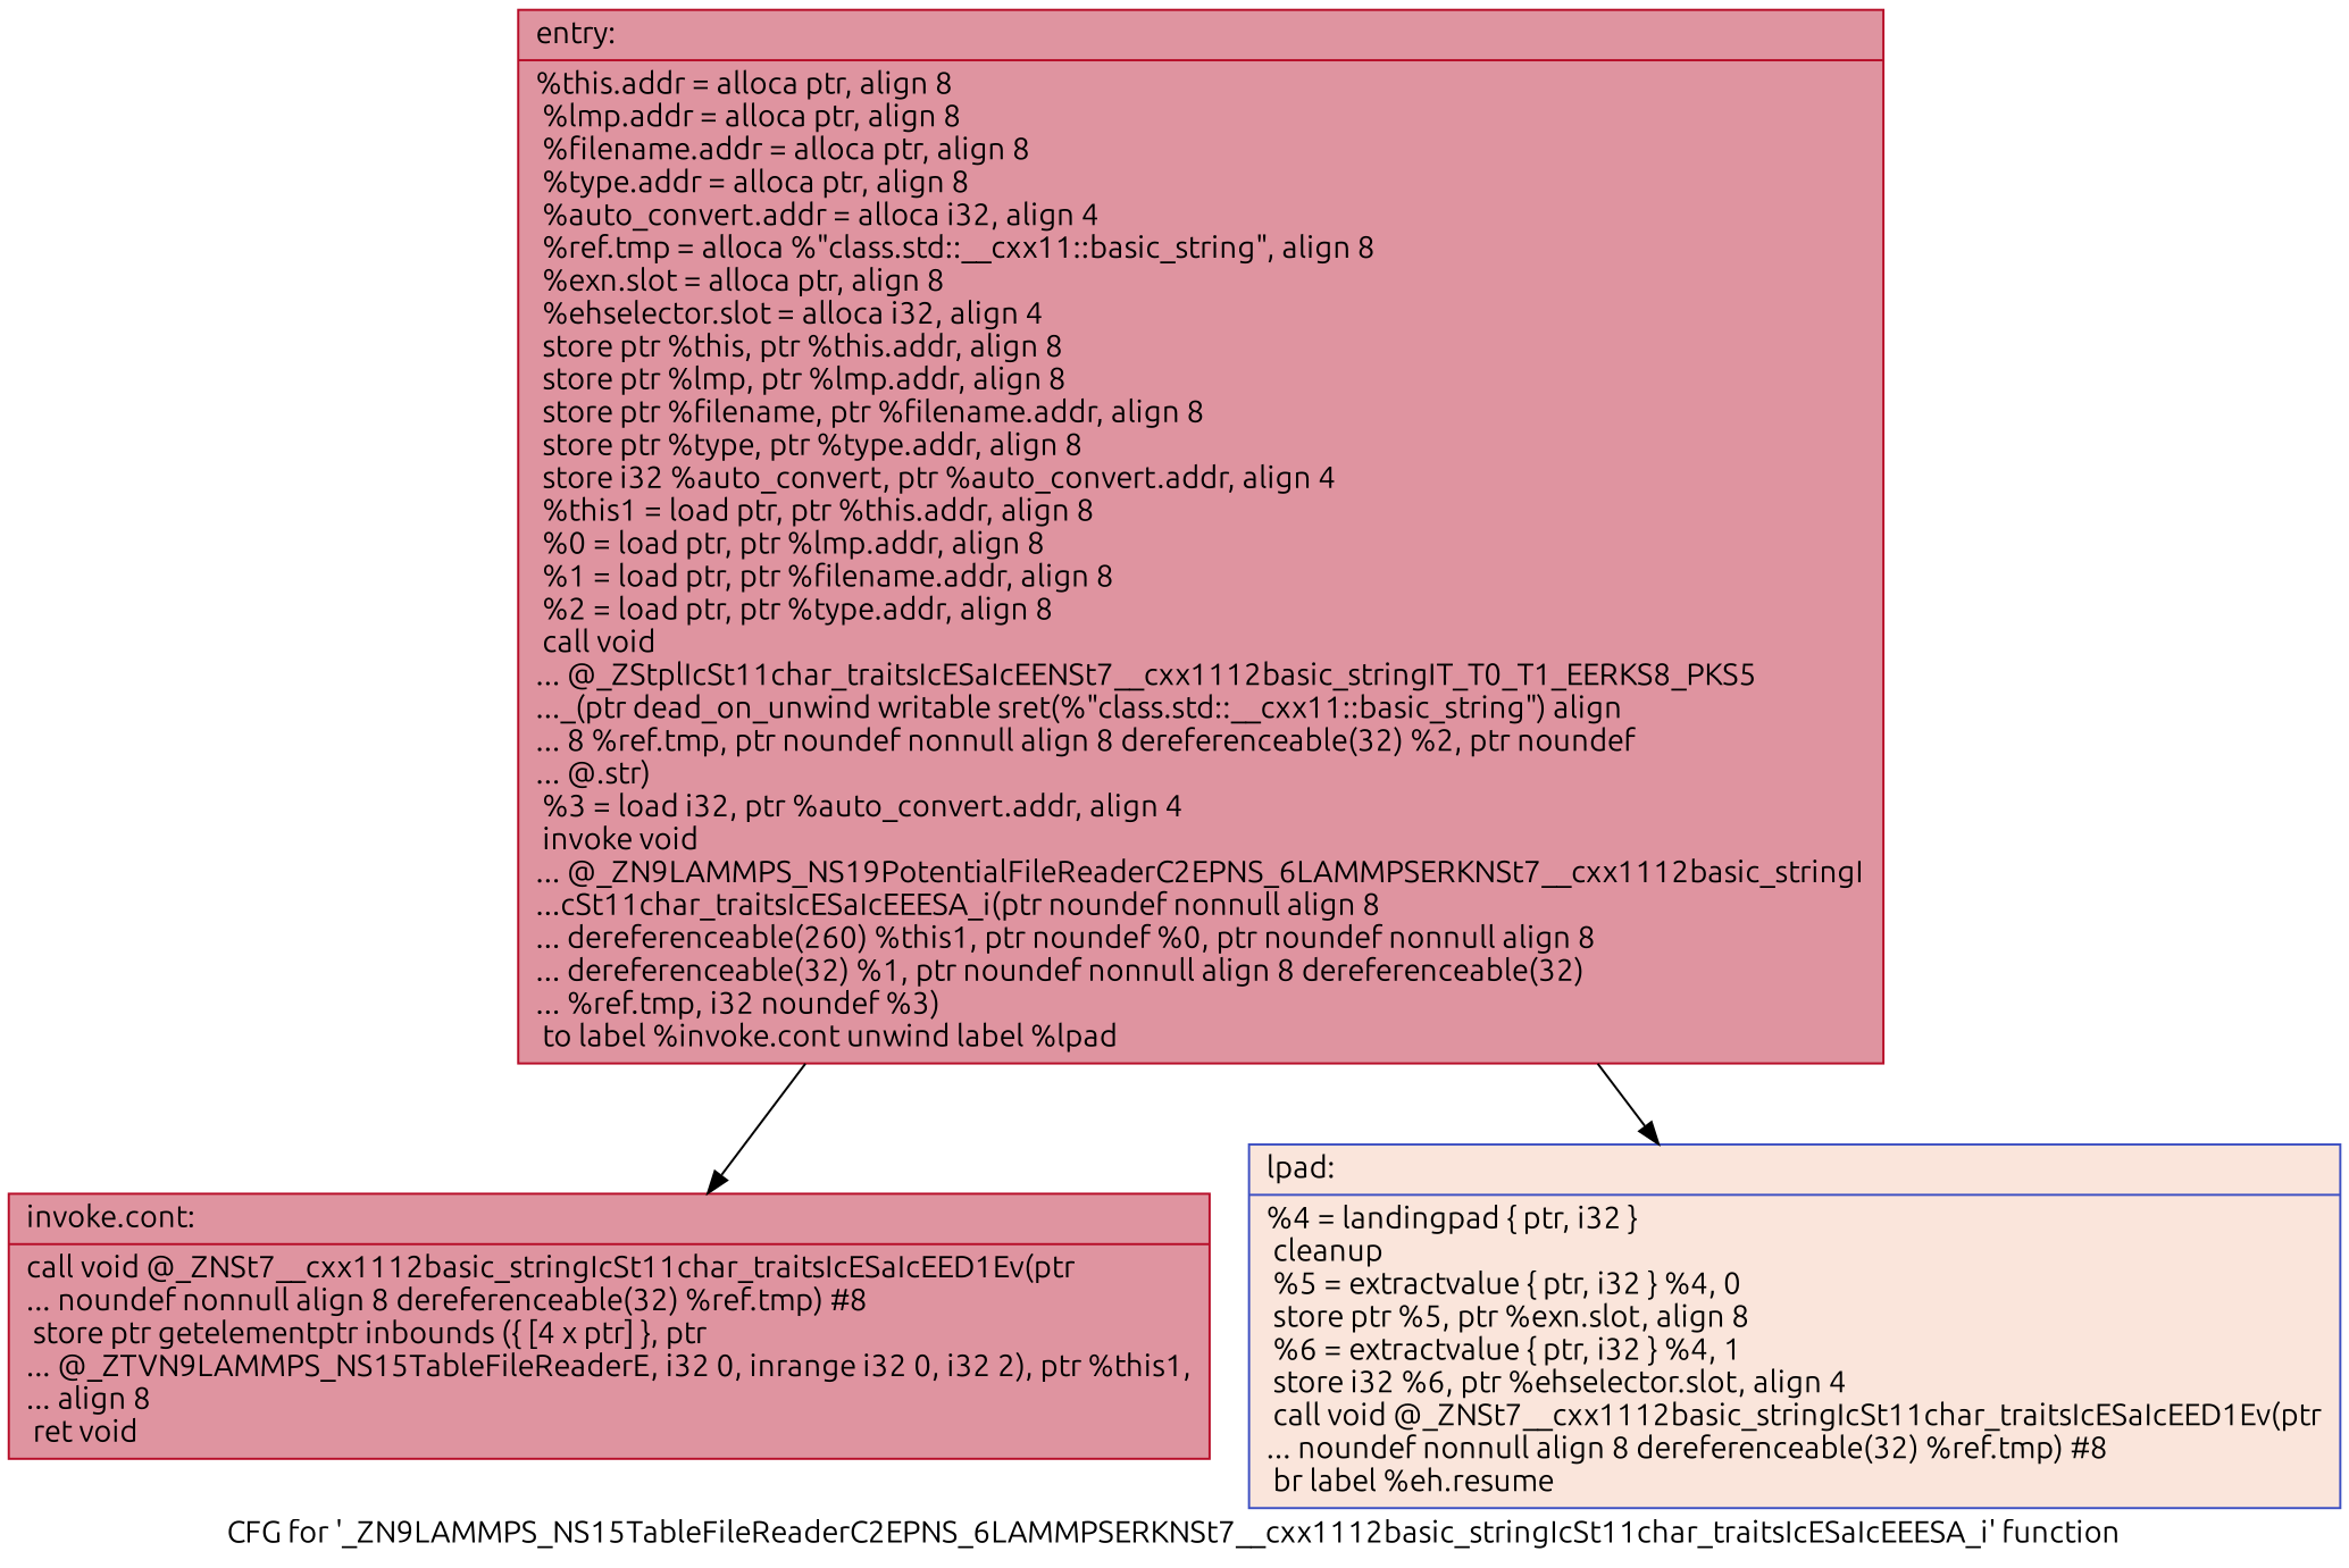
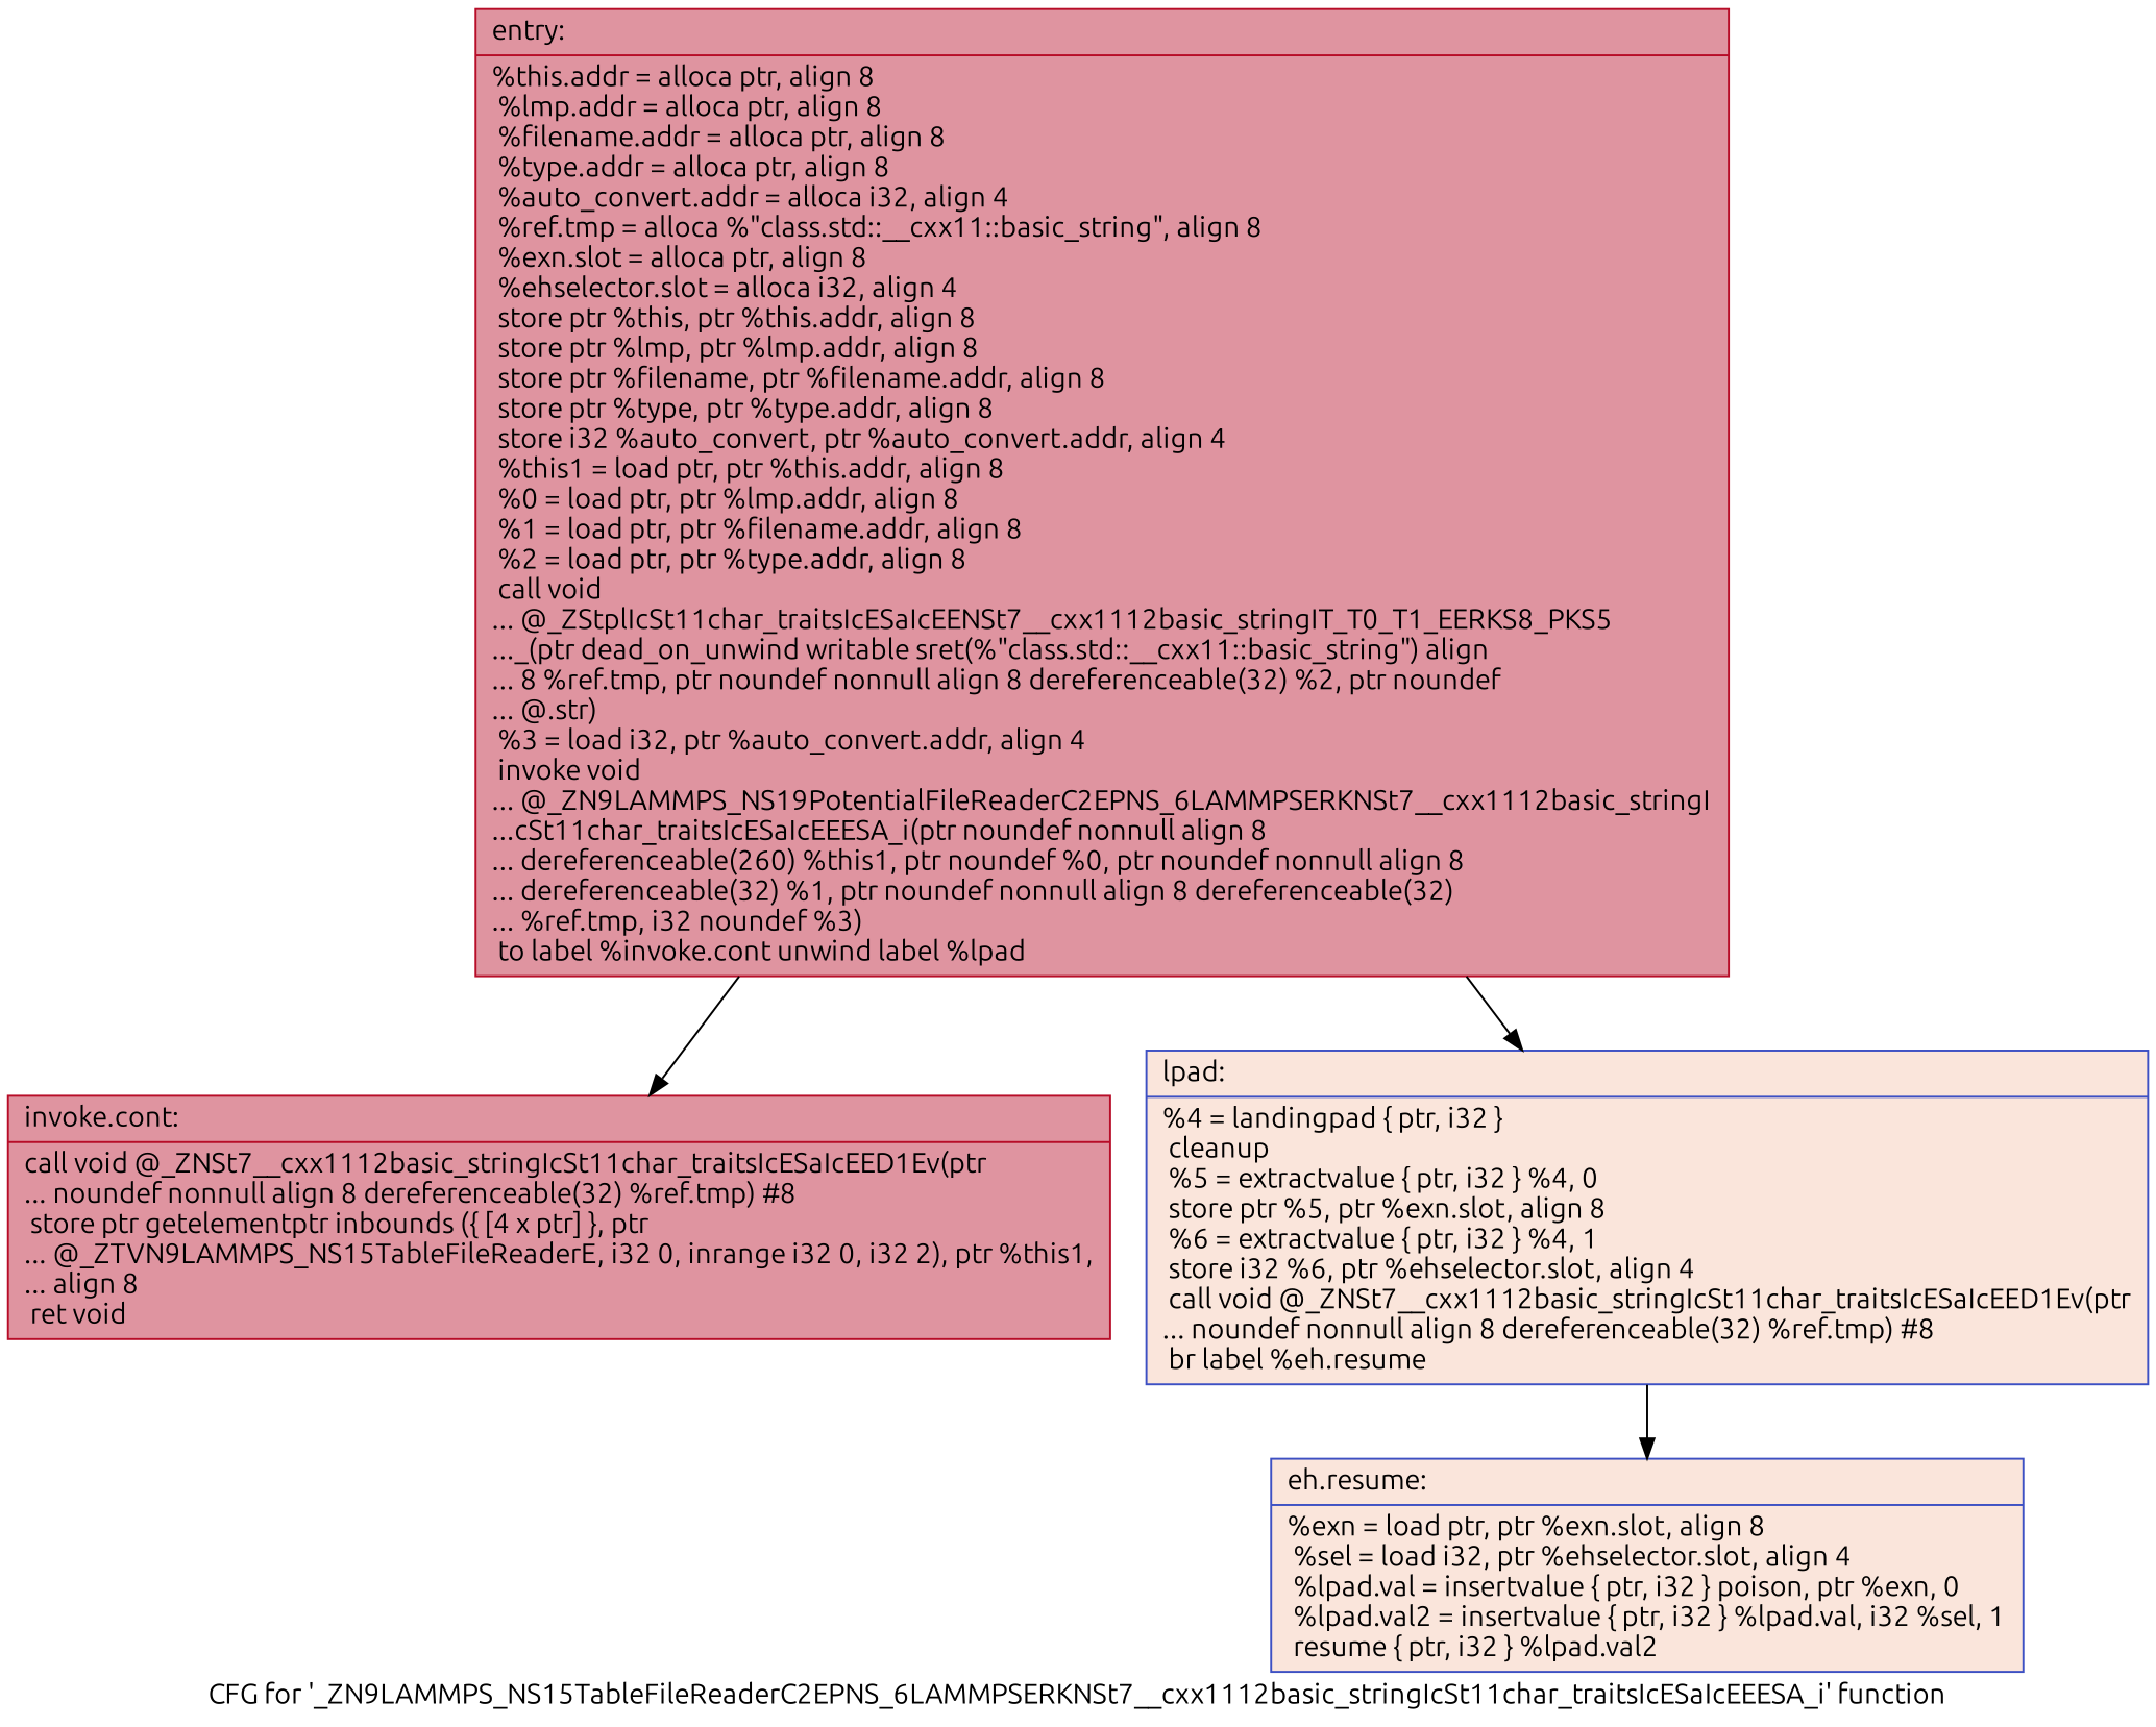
  digraph {
    label="CFG for '_ZN9LAMMPS_NS15TableFileReaderC2EPNS_6LAMMPSERKNSt7__cxx1112basic_stringIcSt11char_traitsIcESaIcEEESA_i' function"
    fontname=Ubuntu
    node [color="#b70d28ff" fillcolor="#b70d2870" fontname=Ubuntu shape=record style=filled]
    edge [fontname=Ubuntu]
    n1 [label="{entry:\l|  %this.addr = alloca ptr, align 8\l  %lmp.addr = alloca ptr, align 8\l  %filename.addr = alloca ptr, align 8\l  %type.addr = alloca ptr, align 8\l  %auto_convert.addr = alloca i32, align 4\l  %ref.tmp = alloca %\"class.std::__cxx11::basic_string\", align 8\l  %exn.slot = alloca ptr, align 8\l  %ehselector.slot = alloca i32, align 4\l  store ptr %this, ptr %this.addr, align 8\l  store ptr %lmp, ptr %lmp.addr, align 8\l  store ptr %filename, ptr %filename.addr, align 8\l  store ptr %type, ptr %type.addr, align 8\l  store i32 %auto_convert, ptr %auto_convert.addr, align 4\l  %this1 = load ptr, ptr %this.addr, align 8\l  %0 = load ptr, ptr %lmp.addr, align 8\l  %1 = load ptr, ptr %filename.addr, align 8\l  %2 = load ptr, ptr %type.addr, align 8\l  call void\l... @_ZStplIcSt11char_traitsIcESaIcEENSt7__cxx1112basic_stringIT_T0_T1_EERKS8_PKS5\l..._(ptr dead_on_unwind writable sret(%\"class.std::__cxx11::basic_string\") align\l... 8 %ref.tmp, ptr noundef nonnull align 8 dereferenceable(32) %2, ptr noundef\l... @.str)\l  %3 = load i32, ptr %auto_convert.addr, align 4\l  invoke void\l... @_ZN9LAMMPS_NS19PotentialFileReaderC2EPNS_6LAMMPSERKNSt7__cxx1112basic_stringI\l...cSt11char_traitsIcESaIcEEESA_i(ptr noundef nonnull align 8\l... dereferenceable(260) %this1, ptr noundef %0, ptr noundef nonnull align 8\l... dereferenceable(32) %1, ptr noundef nonnull align 8 dereferenceable(32)\l... %ref.tmp, i32 noundef %3)\l          to label %invoke.cont unwind label %lpad\l}"]
    n2 [label="{invoke.cont:\l|  call void @_ZNSt7__cxx1112basic_stringIcSt11char_traitsIcESaIcEED1Ev(ptr\l... noundef nonnull align 8 dereferenceable(32) %ref.tmp) #8\l  store ptr getelementptr inbounds (\{ [4 x ptr] \}, ptr\l... @_ZTVN9LAMMPS_NS15TableFileReaderE, i32 0, inrange i32 0, i32 2), ptr %this1,\l... align 8\l  ret void\l}"]
    n3 [color="#3d50c3ff" fillcolor="#f4c5ad70" label="{lpad:\l|  %4 = landingpad \{ ptr, i32 \}\l          cleanup\l  %5 = extractvalue \{ ptr, i32 \} %4, 0\l  store ptr %5, ptr %exn.slot, align 8\l  %6 = extractvalue \{ ptr, i32 \} %4, 1\l  store i32 %6, ptr %ehselector.slot, align 4\l  call void @_ZNSt7__cxx1112basic_stringIcSt11char_traitsIcESaIcEED1Ev(ptr\l... noundef nonnull align 8 dereferenceable(32) %ref.tmp) #8\l  br label %eh.resume\l}"]
+   n4 [color="#3d50c3ff" fillcolor="#f4c5ad70" label="{eh.resume:\l|  %exn = load ptr, ptr %exn.slot, align 8\l  %sel = load i32, ptr %ehselector.slot, align 4\l  %lpad.val = insertvalue \{ ptr, i32 \} poison, ptr %exn, 0\l  %lpad.val2 = insertvalue \{ ptr, i32 \} %lpad.val, i32 %sel, 1\l  resume \{ ptr, i32 \} %lpad.val2\l}"]
    n1 -> n2
    n1 -> n3
+   n3 -> n4
  }
